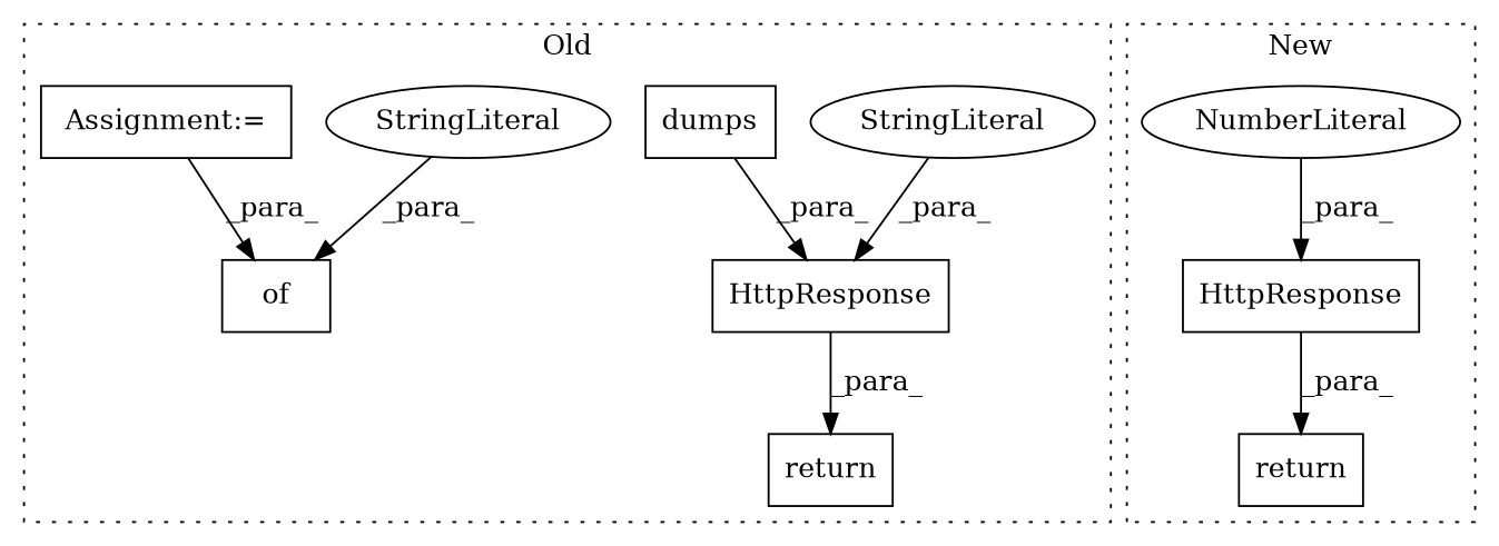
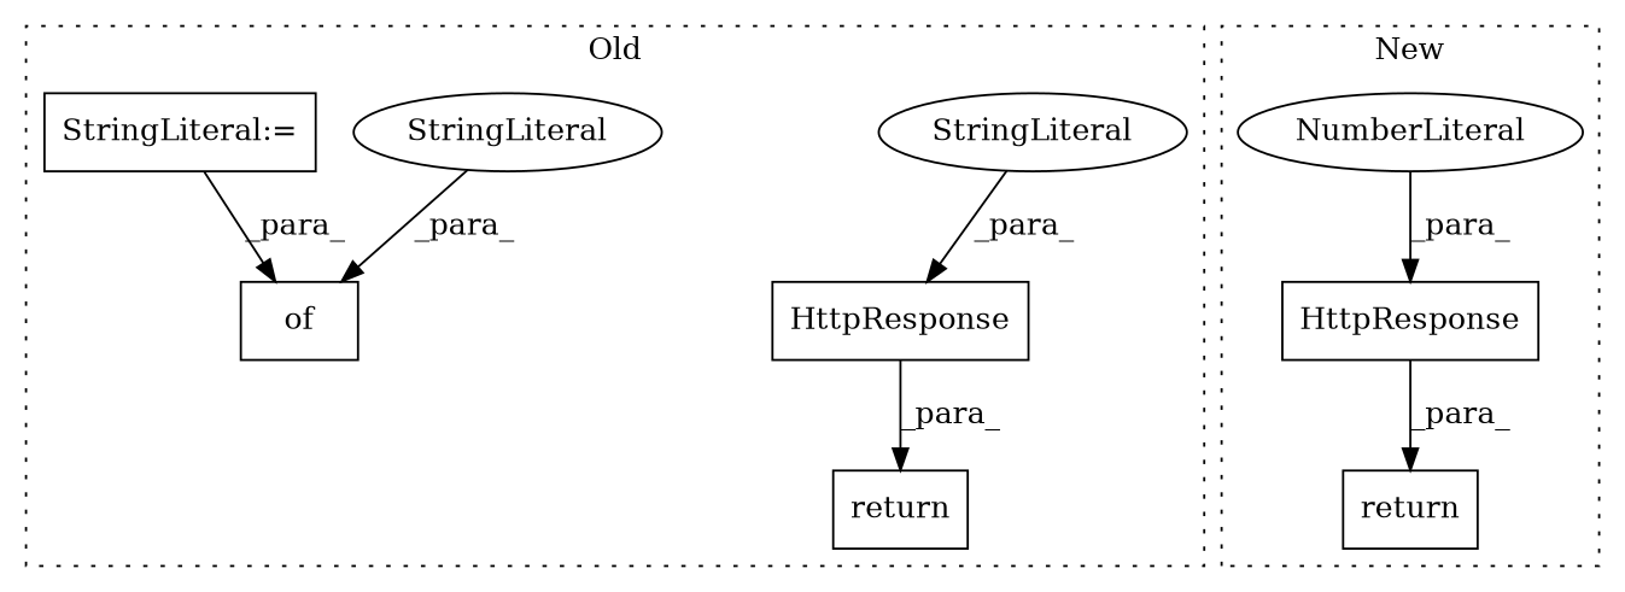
  digraph {
    node [a=32 l=7 shape=box]
    n1 [a=41 label=return s=1459]
    n2 [l="13,1" label=HttpResponse s="1466,1533"]
    n3 [a=45 l=18 label=StringLiteral s=1515 shape=ellipse]
-   n4 [a=7 l=1 label="Assignment:=" s=1363]
-   n5 [l="6,1" label=dumps s="1484,1513"]
+   n4 [a=7 l=1 label="StringLiteral:=" s=1363]
    n6 [l="3,1" label=of s="1494,1512"]
    n7 [a=45 l=8 label=StringLiteral s=1497 shape=ellipse]
    n8 [l="13,1" label=HttpResponse s="1605,1621"]
    n9 [a=41 label=return s=1598]
    n10 [a=34 l=3 label=NumberLiteral s=1618 shape=ellipse]
    subgraph cluster_1 {
      label=Old
      style=dotted
      n1
      n2
      n3
      n4
-     n5
      n6
      n7
    }
    subgraph cluster_2 {
      label=New
      style=dotted
      n8
      n9
      n10
    }
    n2 -> n1 [label=_para_]
    n3 -> n2 [label=_para_]
    n4 -> n6 [label=_para_]
-   n5 -> n2 [label=_para_]
    n7 -> n6 [label=_para_]
    n8 -> n9 [label=_para_]
    n10 -> n8 [label=_para_]
  }
